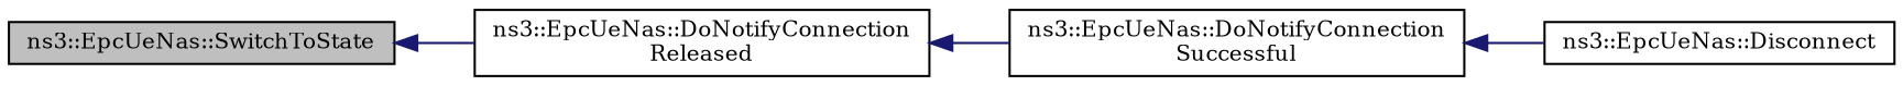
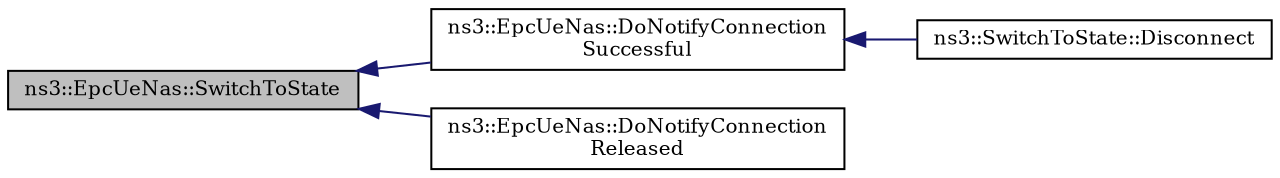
  digraph {
    fontname="DejaVu Serif"
    rankdir=LR
    node [color=black fillcolor=white fontname="DejaVu Serif" fontsize=10 shape=record style=filled]
    edge [color=midnightblue dir=back fontname="DejaVu Serif" fontsize=10 labelfontname=Helvetica labelfontsize=10 style=solid]
    n1 [fillcolor=grey75 fontcolor=black height=0.2 label="ns3::EpcUeNas::SwitchToState" width=0.4]
    n2 [height=0.2 label="ns3::EpcUeNas::DoNotifyConnection\lSuccessful" width=0.4]
    n3 [height=0.2 label="ns3::EpcUeNas::DoNotifyConnection\lReleased" width=0.4]
-   n4 [height=0.2 label="ns3::EpcUeNas::Disconnect" width=0.4]
-   n3 -> n2
+   n4 [height=0.2 label="ns3::SwitchToState::Disconnect" width=0.4]
+   n1 -> n2
    n1 -> n3
    n2 -> n4
  }
